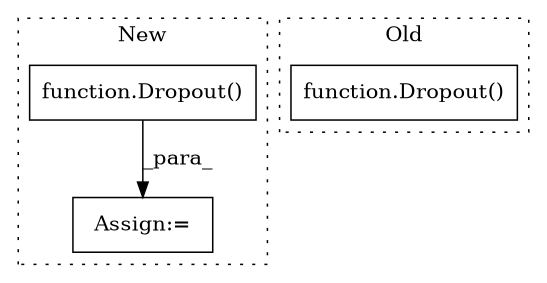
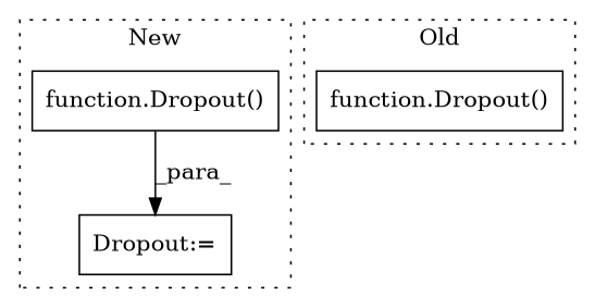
  digraph {
    node [a=75 l="8,1" shape=box]
    n1 [label="function.Dropout()" s="55544,55563"]
-   n2 [a=68 l=3 label="Assign:=" s=55541]
+   n2 [a=68 l=3 label="Dropout:=" s=55541]
    n3 [label="function.Dropout()" s="50962,50977"]
    subgraph cluster_1 {
      label=New
      style=dotted
      n1
      n2
    }
    subgraph cluster_2 {
      label=Old
      style=dotted
      n3
    }
    n1 -> n2 [label=_para_]
  }
